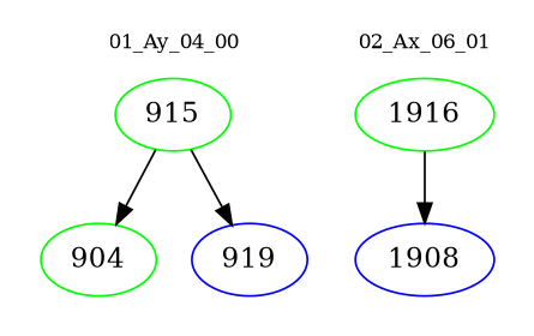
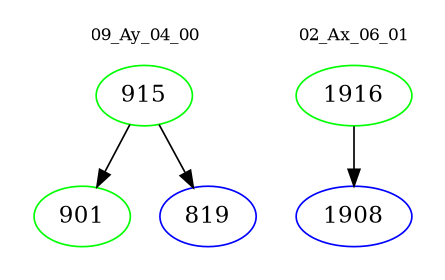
  digraph {
    node [color=green]
    edge [color=black]
    n1 [label=915]
-   n2 [label=904]
-   n3 [color=blue label=919]
+   n2 [label=901]
+   n3 [color=blue label=819]
    n4 [label=1916]
    n5 [color=blue label=1908]
    subgraph cluster_1 {
      color=white
      fontsize=10
-     label="01_Ay_04_00"
+     label="09_Ay_04_00"
      n1
      n2
      n3
    }
    subgraph cluster_2 {
      color=white
      fontsize=10
      label="02_Ax_06_01"
      n4
      n5
    }
    n1 -> n2
    n1 -> n3
    n4 -> n5
  }
